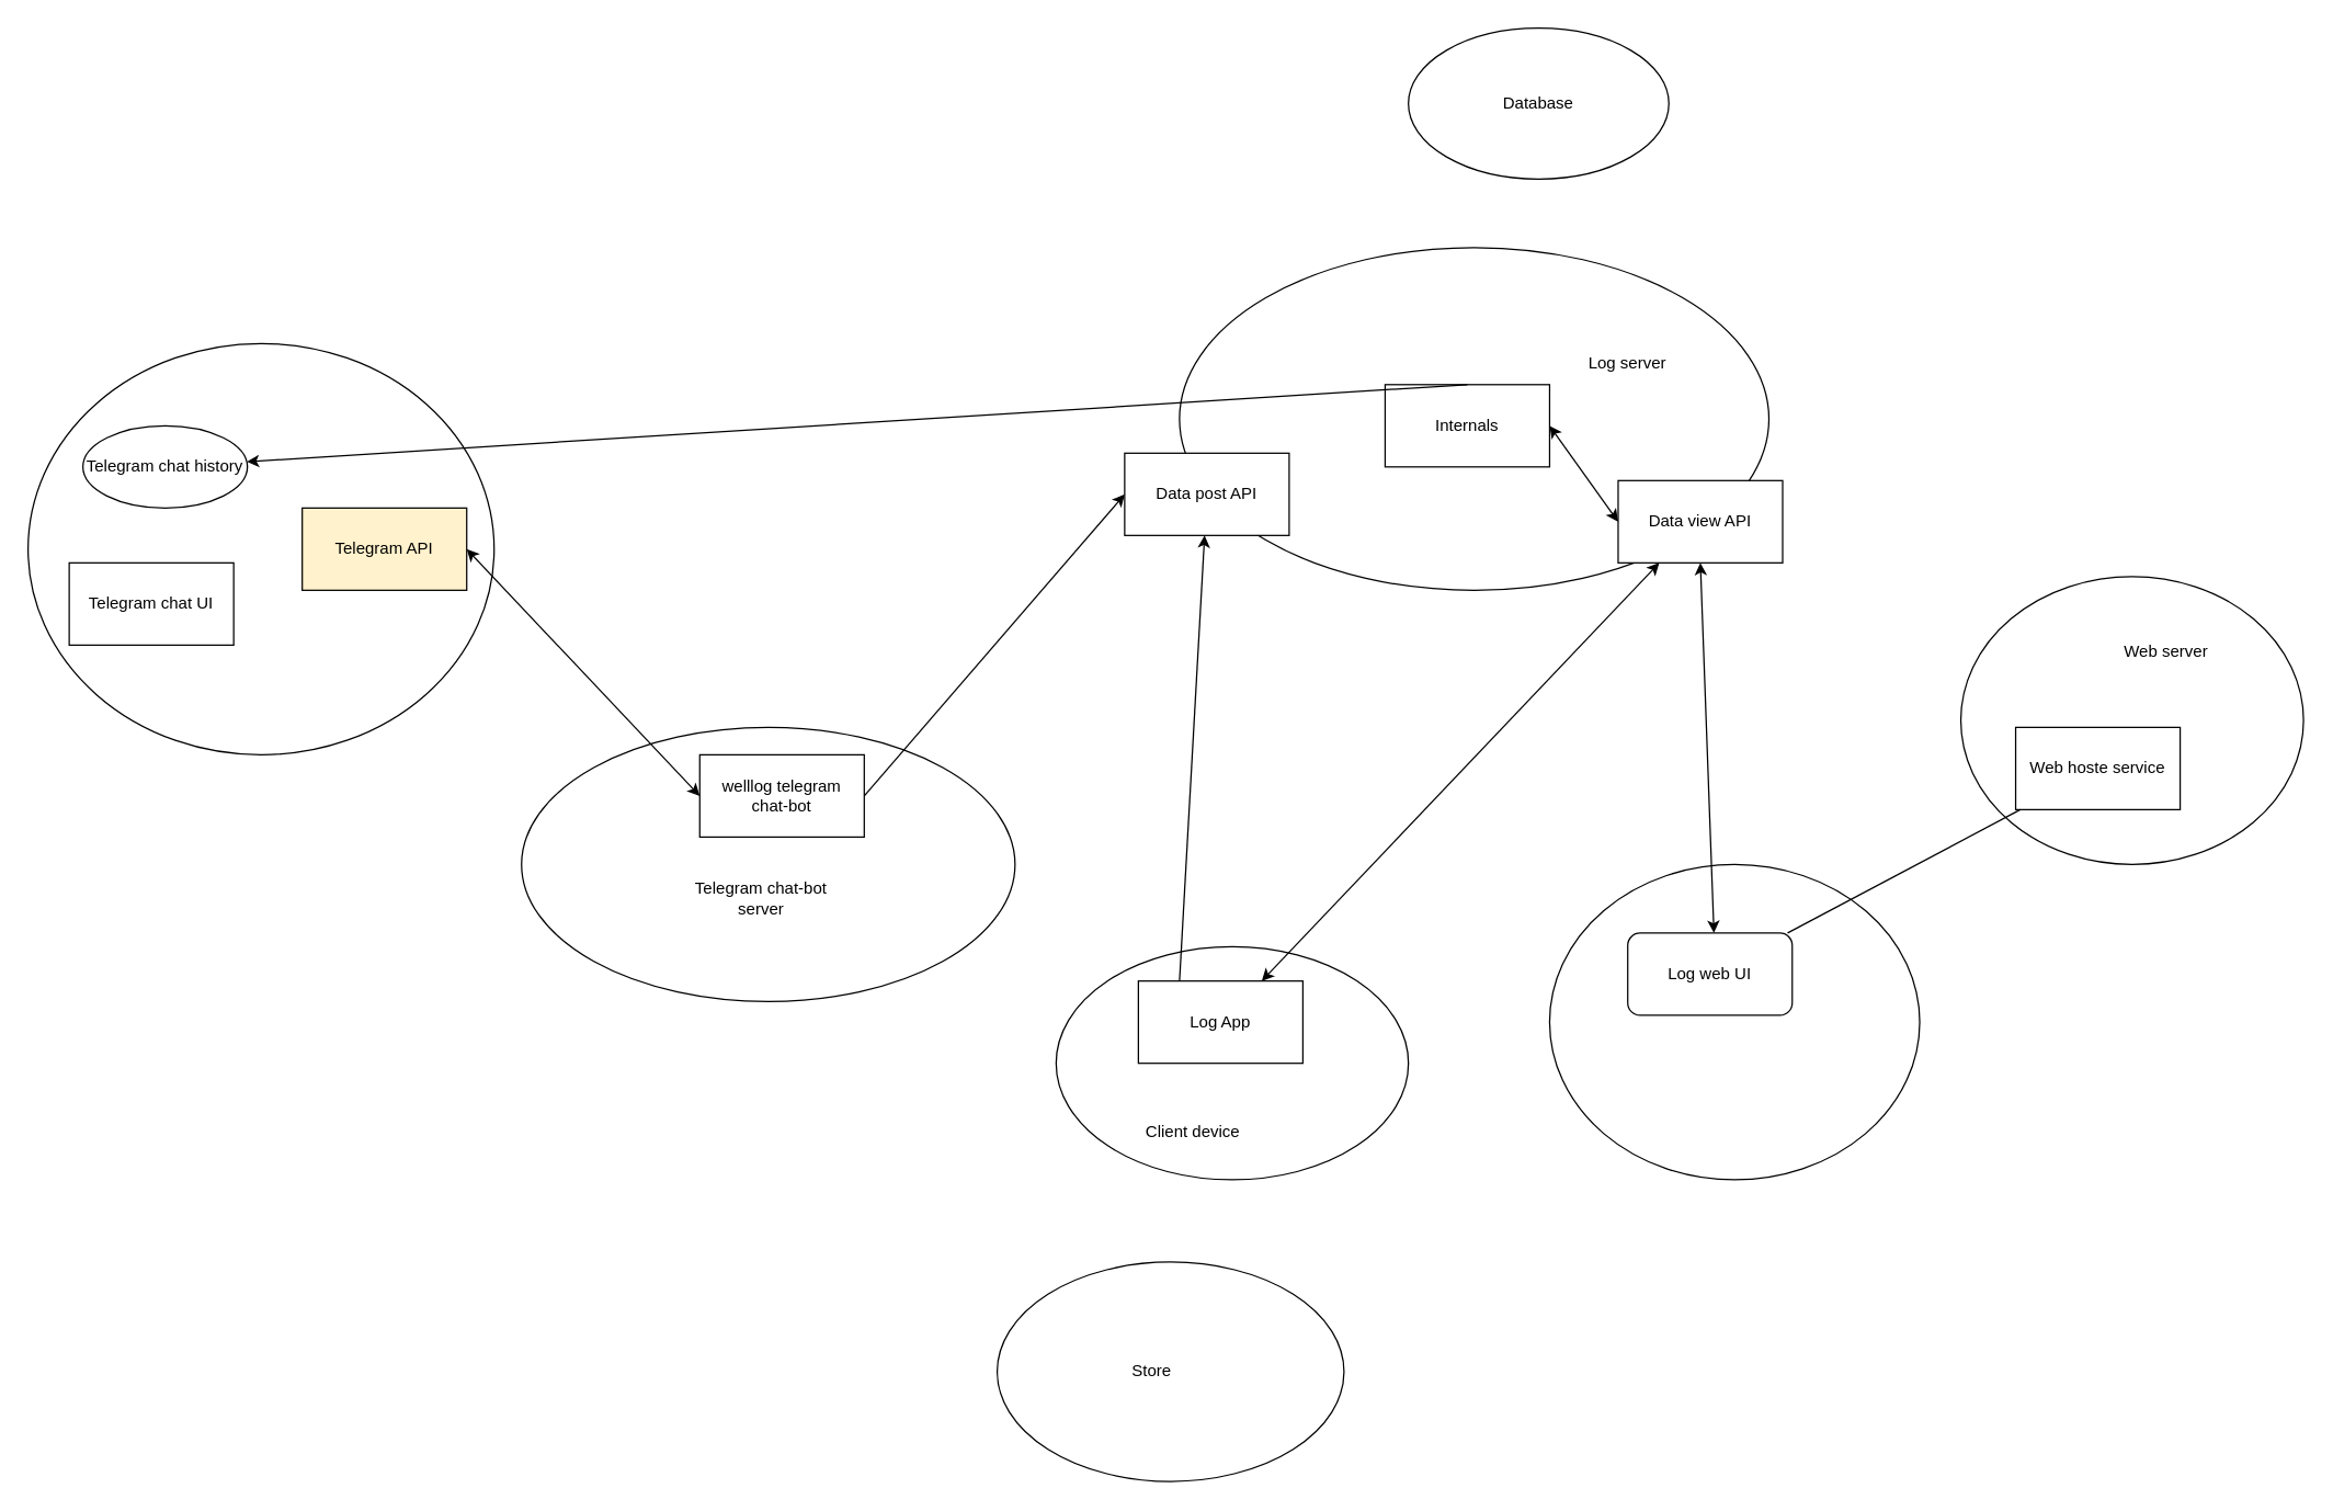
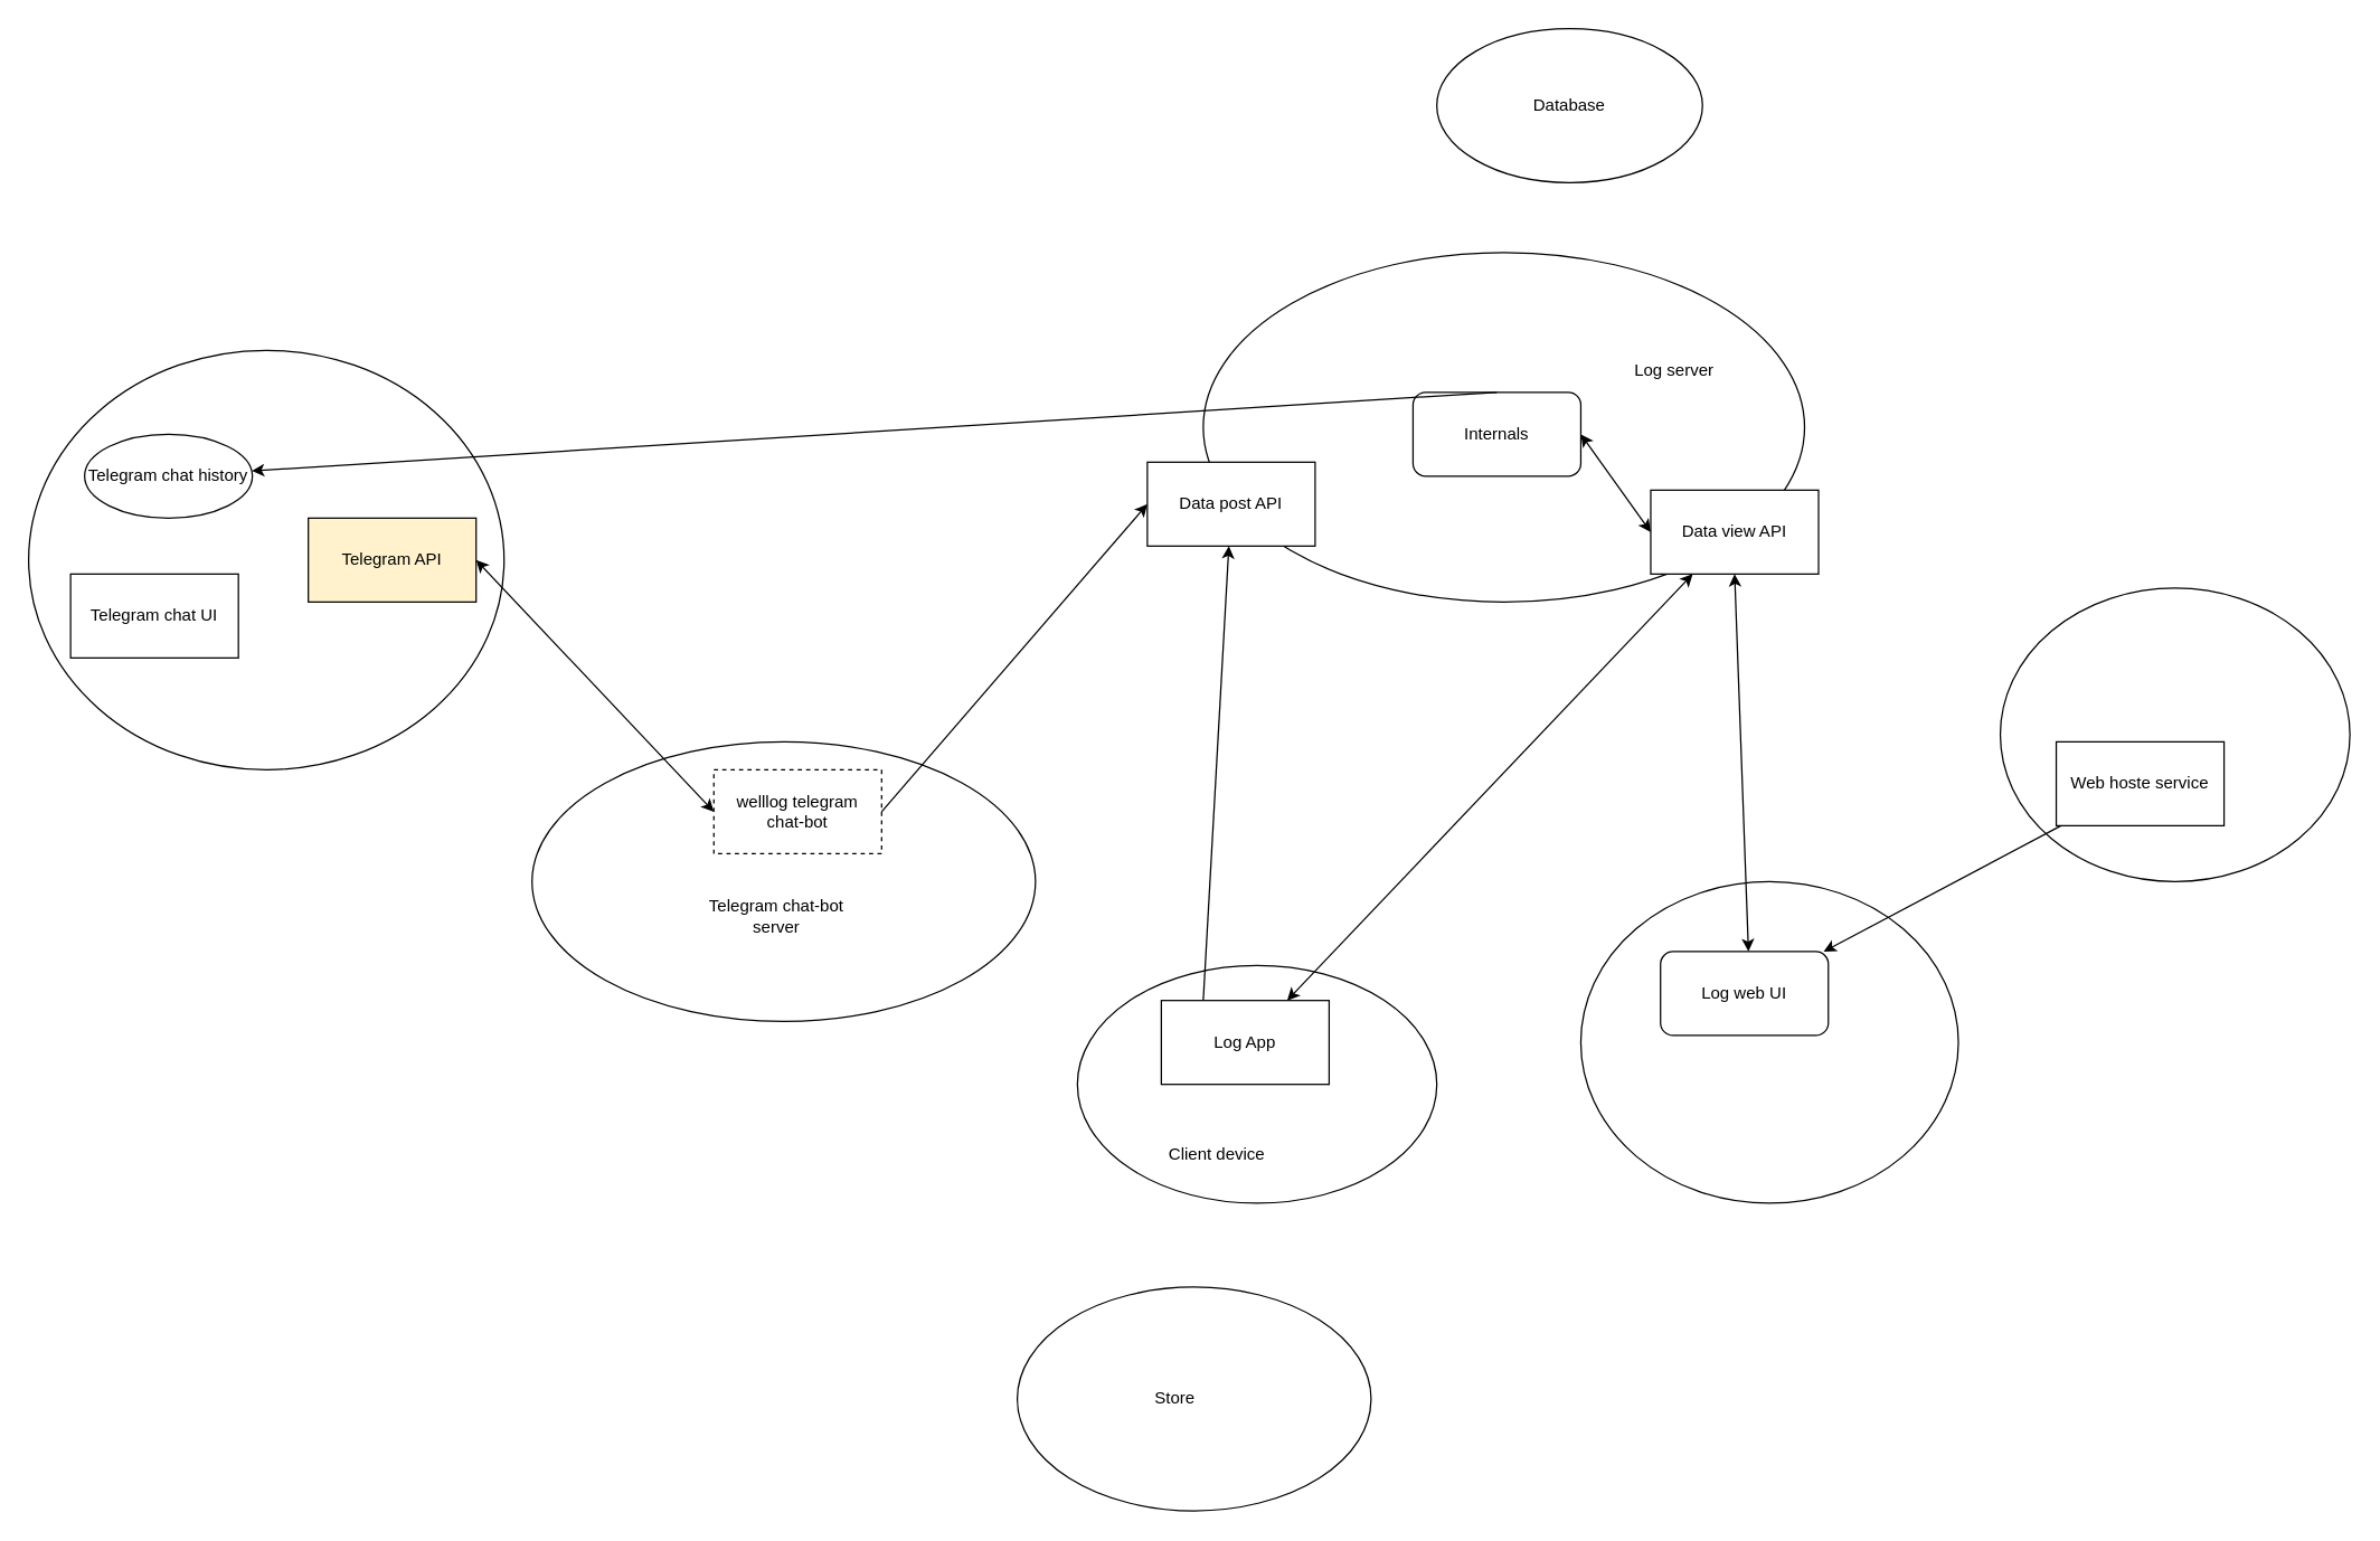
  <mxCell id="0" />
  <mxCell id="1" parent="0" />
  <mxCell id="2" value="" style="ellipse;whiteSpace=wrap;html=1;" parent="1" vertex="1"><mxGeometry x="380" y="530" width="360" height="200" as="geometry" /></mxCell>
  <mxCell id="3" value="" style="ellipse;whiteSpace=wrap;html=1;" parent="1" vertex="1"><mxGeometry x="860" y="180" width="430" height="250" as="geometry" /></mxCell>
  <mxCell id="4" value="" style="ellipse;whiteSpace=wrap;html=1;" parent="1" vertex="1"><mxGeometry x="1130" y="630" width="270" height="230" as="geometry" /></mxCell>
  <mxCell id="5" value="" style="ellipse;whiteSpace=wrap;html=1;" parent="1" vertex="1"><mxGeometry y="250" width="340" height="300" as="geometry" x="20" /></mxCell>
  <mxCell id="6" value="Telegram chat history" style="ellipse;whiteSpace=wrap;html=1;" parent="1" vertex="1"><mxGeometry x="60" y="310" width="120" height="60" as="geometry" /></mxCell>
  <mxCell id="7" value="Telegram chat UI" style="rounded=0;whiteSpace=wrap;html=1;" parent="1" vertex="1"><mxGeometry x="50" y="410" width="120" height="60" as="geometry" /></mxCell>
  <mxCell id="8" value="Telegram API" style="rounded=0;whiteSpace=wrap;html=1;fillColor=#fff2cc;" parent="1" vertex="1"><mxGeometry x="220" y="370" width="120" height="60" as="geometry" /></mxCell>
  <mxCell id="9" value="Data view API" style="rounded=0;whiteSpace=wrap;html=1;" parent="1" vertex="1"><mxGeometry x="1180" y="350" width="120" height="60" as="geometry" /></mxCell>
  <mxCell id="10" value="Log web UI" style="whiteSpace=wrap;html=1;rounded=1;" parent="1" vertex="1"><mxGeometry x="1187" y="680" width="120" height="60" as="geometry" /></mxCell>
- <mxCell id="11" value="welllog telegram&lt;br&gt;chat-bot" style="rounded=0;whiteSpace=wrap;html=1;" parent="1" vertex="1"><mxGeometry x="510" y="550" width="120" height="60" as="geometry" /></mxCell>
+ <mxCell id="11" value="welllog telegram&lt;br&gt;chat-bot" style="rounded=0;whiteSpace=wrap;html=1;dashed=1;" parent="1" vertex="1"><mxGeometry x="510" y="550" width="120" height="60" as="geometry" /></mxCell>
  <mxCell id="12" value="" style="endArrow=classic;startArrow=classic;html=1;rounded=0;exitX=1;exitY=0.5;exitDx=0;exitDy=0;entryX=0;entryY=0.5;entryDx=0;entryDy=0;" parent="1" source="8" target="11" edge="1"><mxGeometry width="50" height="50" relative="1" as="geometry"><mxPoint x="400" y="610" as="sourcePoint" /><mxPoint x="450" y="560" as="targetPoint" /></mxGeometry></mxCell>
  <mxCell id="13" value="" style="endArrow=classic;html=1;rounded=0;entryX=0;entryY=0.5;entryDx=0;entryDy=0;exitX=1;exitY=0.5;exitDx=0;exitDy=0;" parent="1" source="11" target="18" edge="1"><mxGeometry width="50" height="50" relative="1" as="geometry"><mxPoint x="780" y="570" as="sourcePoint" /><mxPoint x="950" y="520" as="targetPoint" /></mxGeometry></mxCell>
  <mxCell id="14" value="" style="endArrow=classic;startArrow=classic;html=1;rounded=0;entryX=0.5;entryY=1;entryDx=0;entryDy=0;exitX=0.444;exitY=0.217;exitDx=0;exitDy=0;exitPerimeter=0;" parent="1" source="4" target="9" edge="1"><mxGeometry width="50" height="50" relative="1" as="geometry"><mxPoint x="1170" y="510" as="sourcePoint" /><mxPoint x="1220" y="460" as="targetPoint" /></mxGeometry></mxCell>
- <mxCell id="15" value="Log server" style="text;html=1;strokeColor=none;fillColor=none;align=center;verticalAlign=middle;whiteSpace=wrap;rounded=0;" parent="1" vertex="1"><mxGeometry x="1157" y="250" width="60" height="30" as="geometry" /></mxCell>
- <mxCell id="16" value="Internals" style="rounded=0;whiteSpace=wrap;html=1;" parent="1" vertex="1"><mxGeometry x="1010" y="280" width="120" height="60" as="geometry" /></mxCell>
+ <mxCell id="15" value="Log server" style="text;html=1;strokeColor=none;fillColor=none;align=center;verticalAlign=middle;whiteSpace=wrap;rounded=0;" parent="1" vertex="1"><mxGeometry x="1167" y="250" width="60" height="30" as="geometry" /></mxCell>
+ <mxCell id="16" value="Internals" style="whiteSpace=wrap;html=1;rounded=1;" parent="1" vertex="1"><mxGeometry x="1010" y="280" width="120" height="60" as="geometry" /></mxCell>
  <mxCell id="17" value="" style="endArrow=classic;startArrow=classic;html=1;rounded=0;entryX=0;entryY=0.5;entryDx=0;entryDy=0;exitX=1;exitY=0.5;exitDx=0;exitDy=0;" parent="1" source="16" target="9" edge="1"><mxGeometry width="50" height="50" relative="1" as="geometry"><mxPoint x="1030" y="310" as="sourcePoint" /><mxPoint x="1080" y="260" as="targetPoint" /></mxGeometry></mxCell>
  <mxCell id="18" value="Data post API" style="rounded=0;whiteSpace=wrap;html=1;" parent="1" vertex="1"><mxGeometry x="820" y="330" width="120" height="60" as="geometry" /></mxCell>
  <mxCell id="19" value="Telegram chat-bot server" style="text;html=1;strokeColor=none;fillColor=none;align=center;verticalAlign=middle;whiteSpace=wrap;rounded=0;" parent="1" vertex="1"><mxGeometry x="490" y="640" width="130" height="30" as="geometry" /></mxCell>
  <mxCell id="20" value="" style="ellipse;whiteSpace=wrap;html=1;" parent="1" vertex="1"><mxGeometry x="1430" y="420" width="250" height="210" as="geometry" /></mxCell>
  <mxCell id="21" value="Web hoste service" style="rounded=0;whiteSpace=wrap;html=1;" parent="1" vertex="1"><mxGeometry x="1470" y="530" width="120" height="60" as="geometry" /></mxCell>
- <mxCell id="22" value="Web server" style="text;html=1;strokeColor=none;fillColor=none;align=center;verticalAlign=middle;whiteSpace=wrap;rounded=0;" parent="1" vertex="1"><mxGeometry x="1540" y="460" width="80" height="30" as="geometry" /></mxCell>
- <mxCell id="23" value="" style="endArrow=none;html=1;rounded=0;" parent="1" source="21" target="10" edge="1"><mxGeometry width="50" height="50" relative="1" as="geometry"><mxPoint x="1300" y="650" as="sourcePoint" /><mxPoint x="1350" y="600" as="targetPoint" /></mxGeometry></mxCell>
+ <mxCell id="23" value="" style="endArrow=classic;html=1;rounded=0;" parent="1" source="21" target="10" edge="1"><mxGeometry width="50" height="50" relative="1" as="geometry"><mxPoint x="1300" y="650" as="sourcePoint" /><mxPoint x="1350" y="600" as="targetPoint" /></mxGeometry></mxCell>
  <mxCell id="24" value="Database" style="ellipse;whiteSpace=wrap;html=1;" parent="1" vertex="1"><mxGeometry x="1027" y="20" width="190" height="110" as="geometry" /></mxCell>
  <mxCell id="25" value="" style="endArrow=classic;html=1;rounded=0;exitX=0.5;exitY=0;exitDx=0;exitDy=0;" parent="1" source="16" target="6" edge="1"><mxGeometry width="50" height="50" relative="1" as="geometry"><mxPoint x="1140" y="200" as="sourcePoint" /><mxPoint x="1190" y="150" as="targetPoint" /></mxGeometry></mxCell>
  <mxCell id="26" value="" style="ellipse;whiteSpace=wrap;html=1;" parent="1" vertex="1"><mxGeometry x="770" y="690" width="257" height="170" as="geometry" /></mxCell>
  <mxCell id="27" value="Client device" style="text;html=1;strokeColor=none;fillColor=none;align=center;verticalAlign=middle;whiteSpace=wrap;rounded=0;" parent="1" vertex="1"><mxGeometry x="830" y="810" width="80" height="30" as="geometry" /></mxCell>
  <mxCell id="28" value="Log App" style="rounded=0;whiteSpace=wrap;html=1;" parent="1" vertex="1"><mxGeometry x="830" y="715" width="120" height="60" as="geometry" /></mxCell>
  <mxCell id="29" value="" style="ellipse;whiteSpace=wrap;html=1;" parent="1" vertex="1"><mxGeometry x="727" y="920" width="253" height="160" as="geometry" /></mxCell>
  <mxCell id="30" value="Store" style="text;html=1;strokeColor=none;fillColor=none;align=center;verticalAlign=middle;whiteSpace=wrap;rounded=0;" parent="1" vertex="1"><mxGeometry x="810" y="985" width="60" height="30" as="geometry" /></mxCell>
  <mxCell id="31" value="" style="endArrow=classic;html=1;rounded=0;exitX=0.25;exitY=0;exitDx=0;exitDy=0;" parent="1" source="28" target="18" edge="1"><mxGeometry width="50" height="50" relative="1" as="geometry"><mxPoint x="890" y="580" as="sourcePoint" /><mxPoint x="940" y="530" as="targetPoint" /></mxGeometry></mxCell>
  <mxCell id="32" value="" style="endArrow=classic;startArrow=classic;html=1;rounded=0;entryX=0.25;entryY=1;entryDx=0;entryDy=0;exitX=0.75;exitY=0;exitDx=0;exitDy=0;" parent="1" source="28" target="9" edge="1"><mxGeometry width="50" height="50" relative="1" as="geometry"><mxPoint x="890" y="580" as="sourcePoint" /><mxPoint x="940" y="530" as="targetPoint" /></mxGeometry></mxCell>
